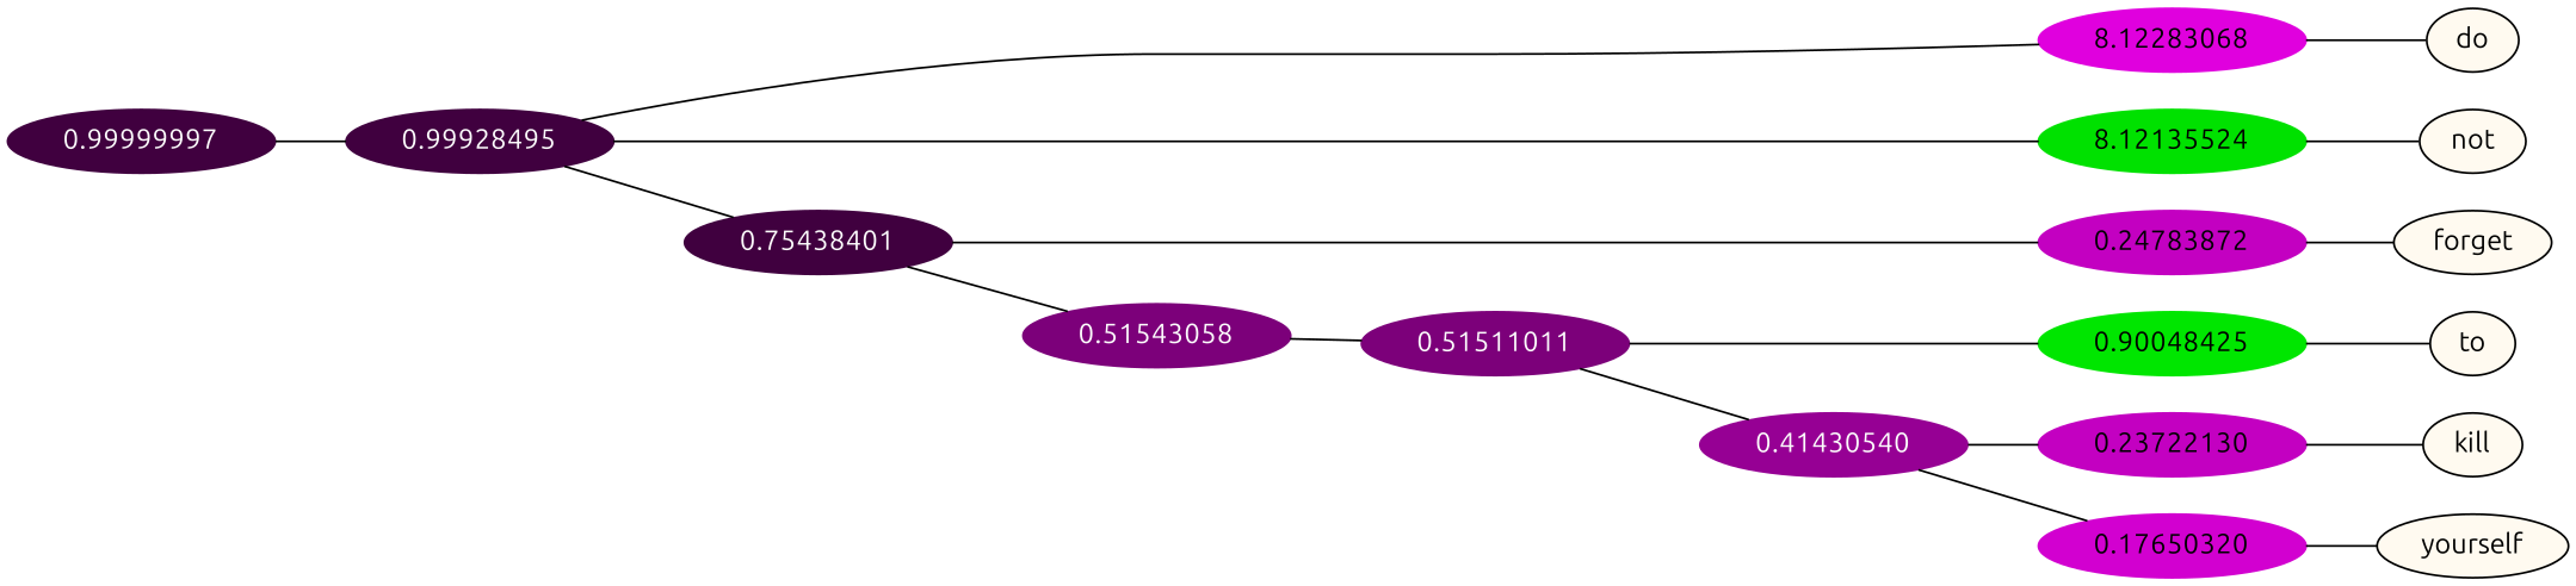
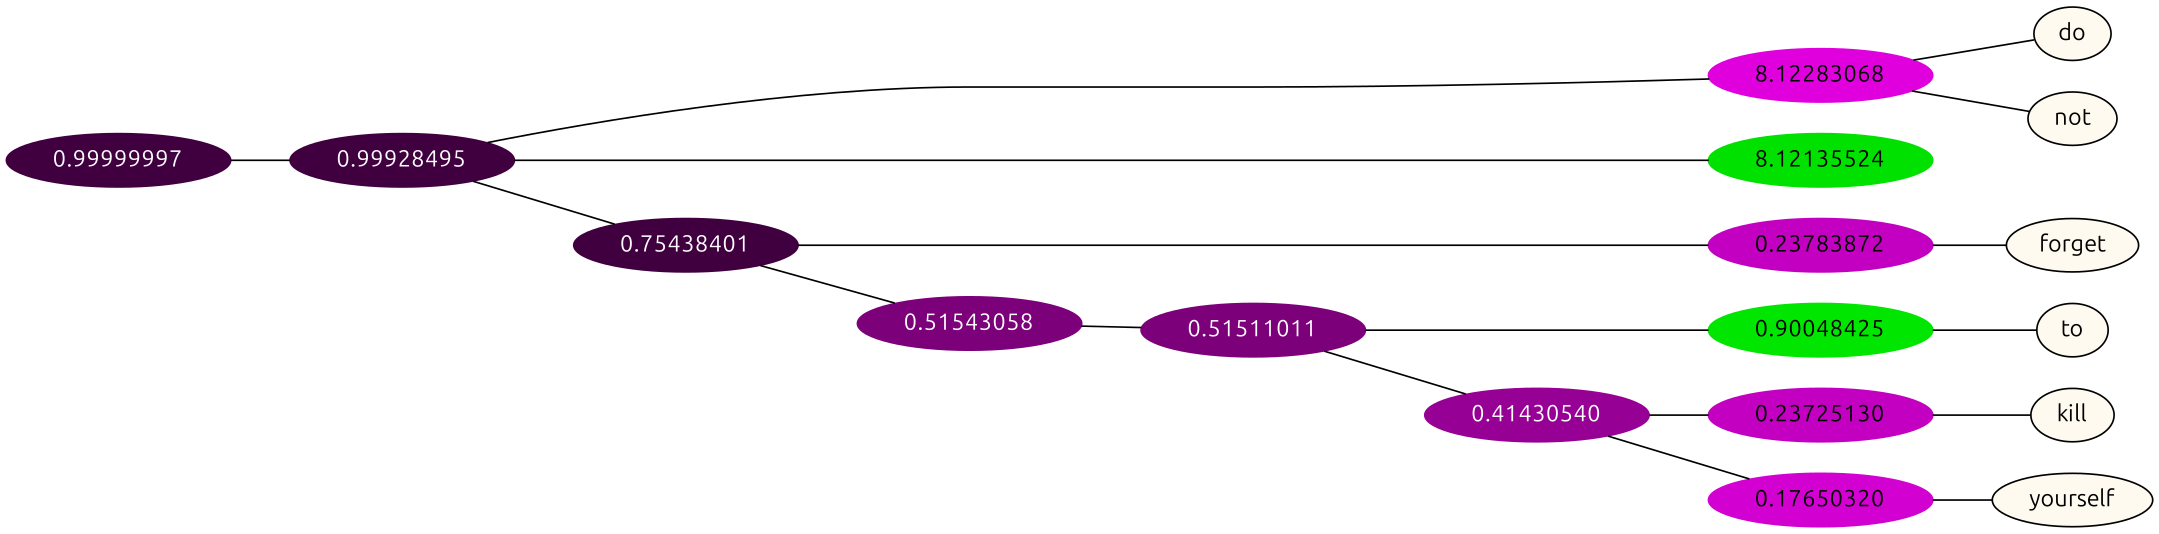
  graph {
    fontname=Ubuntu
    rankdir=LR
    node [color=black fontname=Ubuntu format=png nodesep=0.001 ordering=out overlap_scaling=0.01 ranksep=0.001 style=filled]
    edge [fontname=Ubuntu]
    n1 [fillcolor=floralwhite height=0.15 label=do style="filled,solid" width=0.15]
    n2 [fillcolor=floralwhite height=0.15 label=not style="filled,solid" width=0.15]
    n3 [fillcolor=floralwhite height=0.15 label=forget style="filled,solid" width=0.15]
    n4 [fillcolor=floralwhite height=0.15 label=to style="filled,solid" width=0.15]
    n5 [fillcolor=floralwhite height=0.15 label=kill style="filled,solid" width=0.15]
    n6 [fillcolor=floralwhite height=0.15 label=yourself style="filled,solid" width=0.15]
    n7 [color="0.835 1.000 0.877" fontcolor=black height=0.15 label=8.12283068 width=0.15]
    n8 [color="0.334 1.000 0.879" fontcolor=black height=0.15 label=8.12135524 width=0.15]
-   n9 [color="0.835 1.000 0.762" fontcolor=black height=0.15 label=0.24783872 width=0.15]
+   n9 [color="0.835 1.000 0.762" fontcolor=black height=0.15 label=0.23783872 width=0.15]
    n10 [color="0.334 1.000 0.900" fontcolor=black height=0.15 label=0.90048425 width=0.15]
-   n11 [color="0.835 1.000 0.763" fontcolor=black height=0.15 label=0.23722130 width=0.15]
+   n11 [color="0.835 1.000 0.763" fontcolor=black height=0.15 label=0.23725130 width=0.15]
    n12 [color="0.835 1.000 0.823" fontcolor=black height=0.15 label=0.17650320 width=0.15]
    n13 [color="0.835 1.000 0.250" fontcolor=grey99 height=0.15 label=0.99999997 width=0.15]
    n14 [color="0.835 1.000 0.250" fontcolor=grey99 height=0.15 label=0.99928495 width=0.15]
    n15 [color="0.835 1.000 0.250" fontcolor=grey99 height=0.15 label=0.75438401 width=0.15]
    n16 [color="0.835 1.000 0.485" fontcolor=grey99 height=0.15 label=0.51543058 width=0.15]
    n17 [color="0.835 1.000 0.485" fontcolor=grey99 height=0.15 label=0.51511011 width=0.15]
    n18 [color="0.835 1.000 0.586" fontcolor=grey99 height=0.15 label=0.41430540 width=0.15]
    subgraph sub_1 {
      rank=same
      n1
      n2
      n3
      n4
      n5
      n6
    }
    subgraph sub_2 {
      rank=same
      n7
      n8
      n9
      n10
      n11
      n12
    }
    n7 -- n1
-   n8 -- n2
+   n7 -- n2
    n9 -- n3
    n10 -- n4
    n11 -- n5
    n12 -- n6
    n13 -- n14
    n14 -- n7
    n14 -- n8
    n14 -- n15
    n15 -- n9
    n15 -- n16
    n16 -- n17
    n17 -- n10
    n17 -- n18
    n18 -- n11
    n18 -- n12
  }
